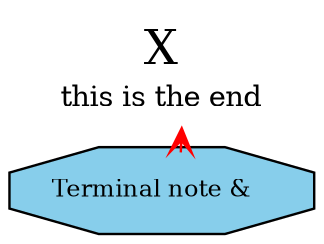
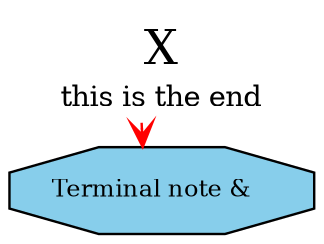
  digraph {
    compound=true
    fontname="DejaVu Serif"
    fontsize=12
    nodesep=0.3
    ordering=out
    penwidth=2.0
    ranksep=0.1
    splines=true
    node [fontname="DejaVu Serif" style=filled]
    n1 [fillcolor="#FFFFFF01" fontsize=12 label=<       <table align="center" cellborder="0" border="0">         <tr><td cellpadding="0"><font color="black" point-size="20">X</font></td></tr>         <tr><td cellpadding="0"><font color="black">this is the end</font></td></tr>       </table>     > penwidth=2.0 shape=plaintext]
    n2 [color=black fillcolor=skyblue fontcolor=black fontsize=10 label="Terminal note &\l" penwidth=1.0 shape=octagon]
-   n2 -> n1 [arrowhead=vee arrowtail=none fontname="DejaVu Serif" fontsize=10 style=dashed color=red]
+   n1 -> n2 [arrowhead=vee arrowtail=none fontname="DejaVu Serif" fontsize=10 style=dashed color=red]
  }
